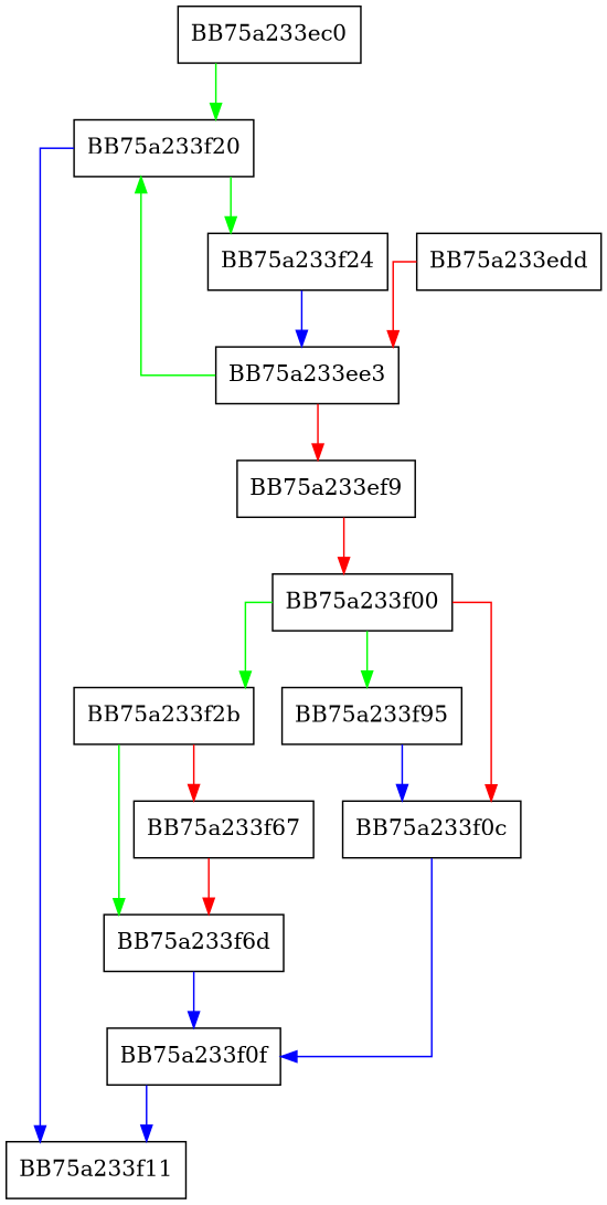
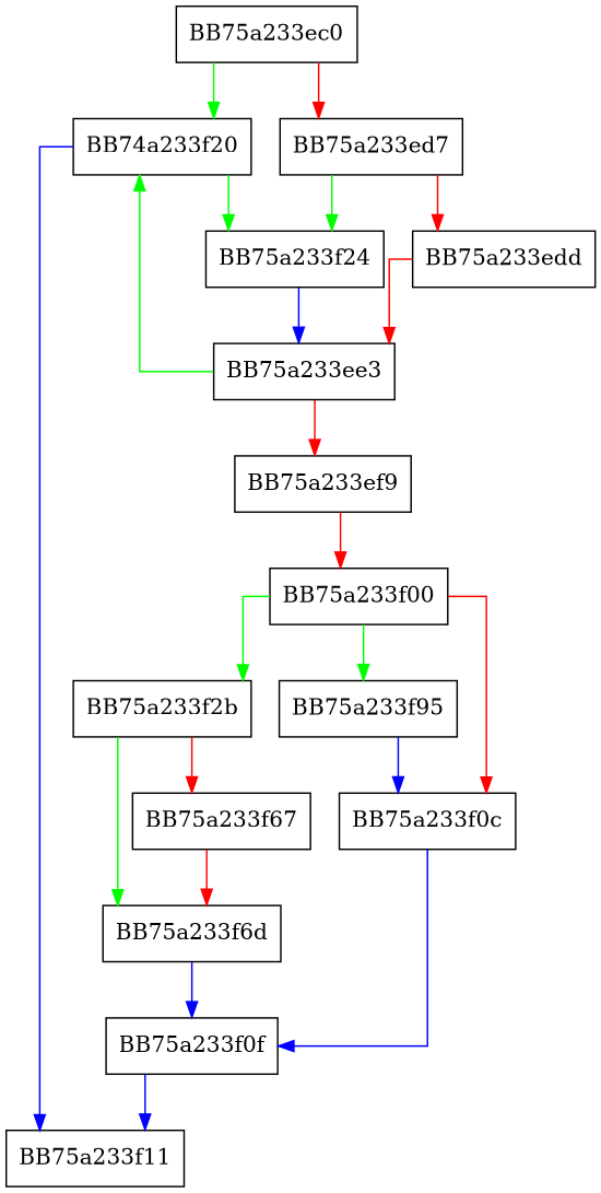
  digraph {
    splines=ortho
    node [shape=box]
    edge [color=red]
    BB75a233ec0
-   BB75a233f20
+   BB75a233f20 [label=BB74a233f20]
+   BB75a233ed7
    BB75a233f11
    BB75a233f24
    BB75a233edd
    BB75a233ee3
    BB75a233ef9
    BB75a233f00
    BB75a233f2b
    BB75a233f6d
    BB75a233f67
    BB75a233f95
    BB75a233f0c
    BB75a233f0f
    BB75a233ec0 -> BB75a233f20 [color=green]
+   BB75a233ec0 -> BB75a233ed7
    BB75a233f20 -> BB75a233f11 [color=blue]
    BB75a233f20 -> BB75a233f24 [color=green]
+   BB75a233ed7 -> BB75a233f24 [color=green]
+   BB75a233ed7 -> BB75a233edd
    BB75a233f24 -> BB75a233ee3 [color=blue]
    BB75a233edd -> BB75a233ee3
    BB75a233ee3 -> BB75a233f20 [color=green]
    BB75a233ee3 -> BB75a233ef9
    BB75a233ef9 -> BB75a233f00
    BB75a233f00 -> BB75a233f2b [color=green]
    BB75a233f00 -> BB75a233f95 [color=green]
    BB75a233f00 -> BB75a233f0c
    BB75a233f2b -> BB75a233f6d [color=green]
    BB75a233f2b -> BB75a233f67
    BB75a233f6d -> BB75a233f0f [color=blue]
    BB75a233f67 -> BB75a233f6d
    BB75a233f95 -> BB75a233f0c [color=blue]
    BB75a233f0c -> BB75a233f0f [color=blue]
    BB75a233f0f -> BB75a233f11 [color=blue]
  }
